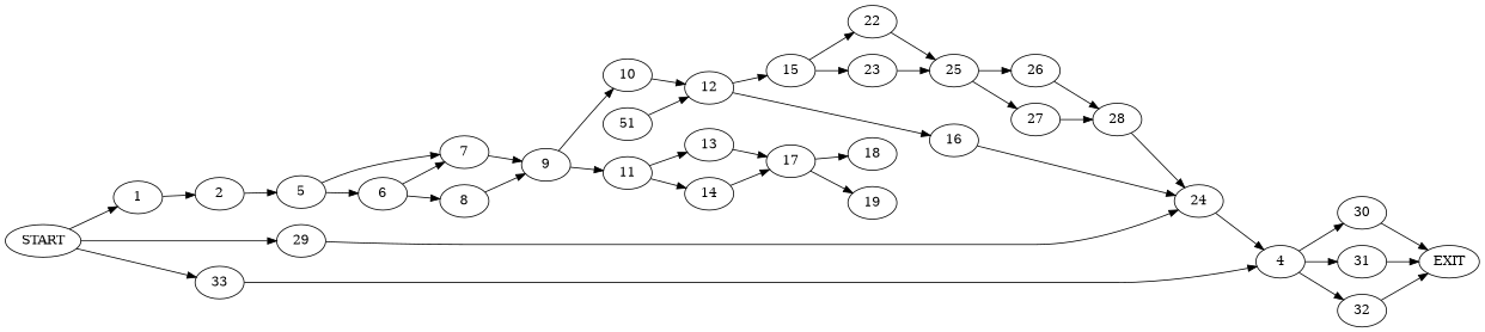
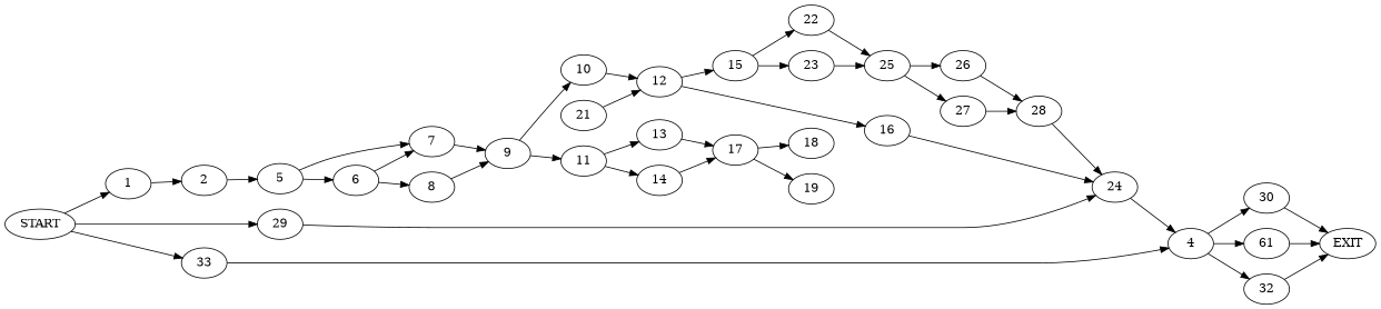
  digraph {
    rankdir=LR
    n1 [label=START]
    1
    29
    33
    2
-   21 [label=51]
+   21
    12
    24
    4
    n10 [label=EXIT]
    5
    6
    7
    30
-   31
+   31 [label=61]
    32
    8
    9
    10
    11
    13
    14
    15
    16
    17
    22
    23
    18
    19
    25
    26
    27
    28
    n1 -> 1
    n1 -> 29
    n1 -> 33
    1 -> 2
    29 -> 24
    33 -> 4
    2 -> 5
    21 -> 12
    12 -> 15
    12 -> 16
    24 -> 4
    4 -> 30
    4 -> 31
    4 -> 32
    5 -> 6
    5 -> 7
    6 -> 7
    6 -> 8
    7 -> 9
    30 -> n10
    31 -> n10
    32 -> n10
    8 -> 9
    9 -> 10
    9 -> 11
    10 -> 12
    11 -> 13
    11 -> 14
    13 -> 17
    14 -> 17
    15 -> 22
    15 -> 23
    16 -> 24
    17 -> 18
    17 -> 19
    22 -> 25
    23 -> 25
    25 -> 26
    25 -> 27
    26 -> 28
    27 -> 28
    28 -> 24
  }
